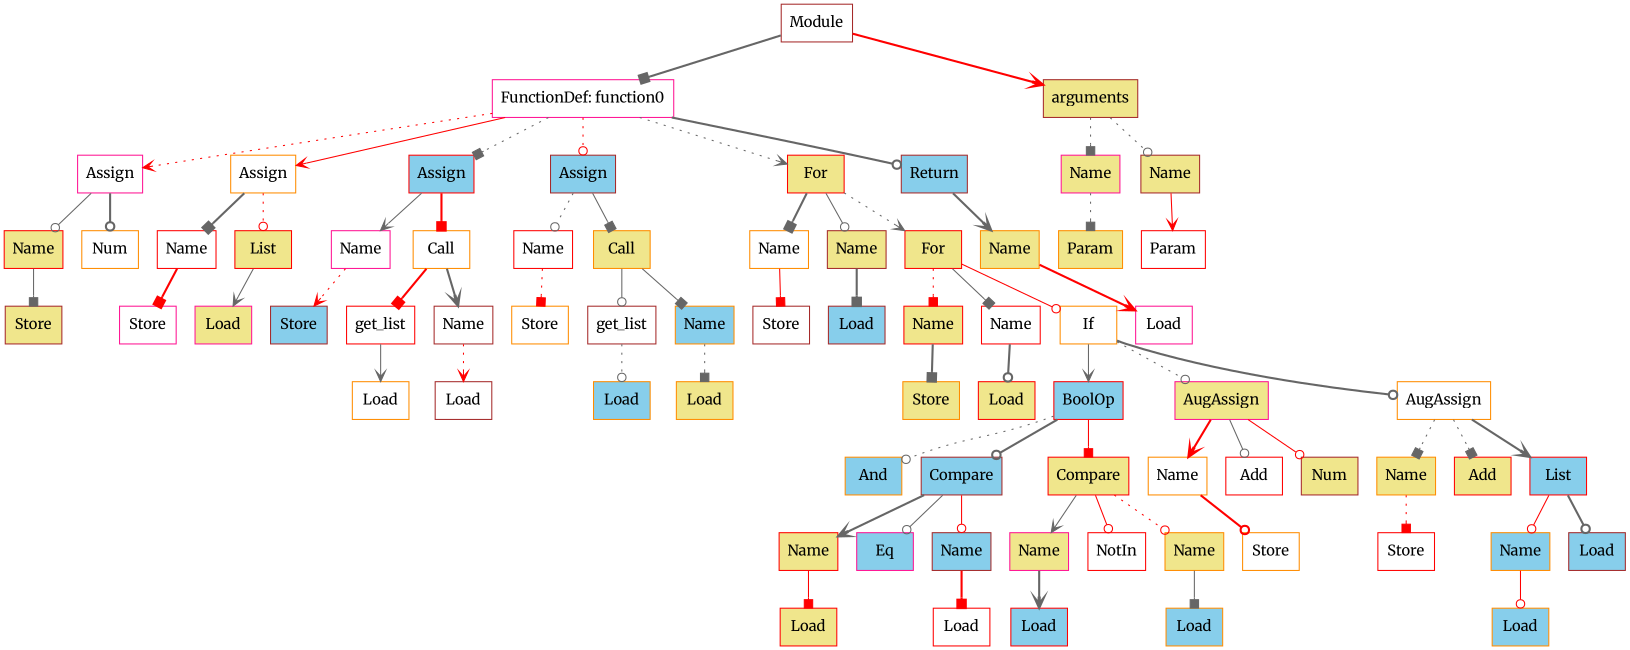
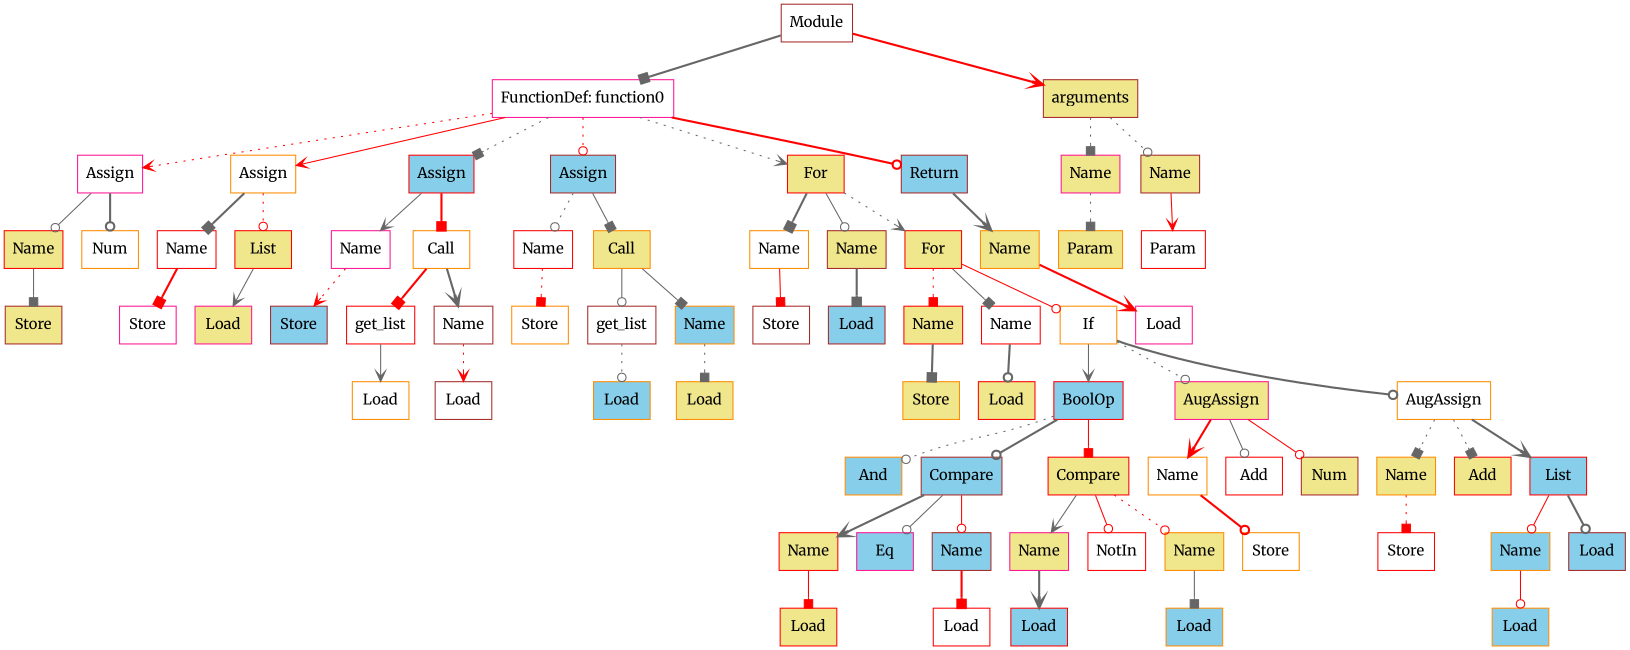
  digraph {
    fontname=Merriweather
    node [color=darkorange fillcolor=white fontname=Merriweather shape=rect style=filled]
    edge [arrowhead=box color=gray40 fontname=Merriweather style=solid]
    n1 [color=brown label=Module]
    n2 [color=deeppink label="FunctionDef: function0"]
    n3 [color=brown fillcolor=khaki label=arguments]
    n4 [color=deeppink label=Assign]
    n5 [label=Assign]
    n6 [color=red fillcolor=skyblue label=Assign]
    n7 [color=brown fillcolor=skyblue label=Assign]
    n8 [color=red fillcolor=khaki label=For]
    n9 [color=brown fillcolor=skyblue label=Return]
    n10 [color=deeppink fillcolor=khaki label=Name]
    n11 [color=brown fillcolor=khaki label=Name]
    n12 [color=red fillcolor=khaki label=Name]
    n13 [label=Num]
    n14 [color=red label=Name]
    n15 [color=red fillcolor=khaki label=List]
    n16 [color=deeppink label=Name]
    n17 [label=Call]
    n18 [color=red label=Name]
    n19 [fillcolor=khaki label=Call]
    n20 [label=Name]
    n21 [color=brown fillcolor=khaki label=Name]
    n22 [color=red fillcolor=khaki label=For]
    n23 [fillcolor=khaki label=Name]
    n24 [fillcolor=khaki label=Param]
    n25 [color=red label=Param]
    n26 [color=brown fillcolor=khaki label=Store]
    n27 [color=deeppink label=Store]
    n28 [color=deeppink fillcolor=khaki label=Load]
    n29 [color=brown fillcolor=skyblue label=Store]
    n30 [color=red label=get_list]
    n31 [color=brown label=Name]
    n32 [label=Store]
    n33 [color=brown label=get_list]
    n34 [fillcolor=skyblue label=Name]
    n35 [color=brown label=Store]
    n36 [color=brown fillcolor=skyblue label=Load]
    n37 [color=red fillcolor=khaki label=Name]
    n38 [color=red label=Name]
    n39 [label=If]
    n40 [color=deeppink label=Load]
    n41 [label=Load]
    n42 [color=brown label=Load]
    n43 [fillcolor=skyblue label=Load]
    n44 [fillcolor=khaki label=Load]
    n45 [fillcolor=khaki label=Store]
    n46 [color=red fillcolor=khaki label=Load]
    n47 [color=red fillcolor=skyblue label=BoolOp]
    n48 [color=deeppink fillcolor=khaki label=AugAssign]
    n49 [label=AugAssign]
    n50 [fillcolor=skyblue label=And]
    n51 [color=brown fillcolor=skyblue label=Compare]
    n52 [color=red fillcolor=khaki label=Compare]
    n53 [label=Name]
    n54 [color=red label=Add]
    n55 [color=brown fillcolor=khaki label=Num]
    n56 [fillcolor=khaki label=Name]
    n57 [color=red fillcolor=khaki label=Add]
    n58 [color=red fillcolor=skyblue label=List]
    n59 [color=red fillcolor=khaki label=Name]
    n60 [color=deeppink fillcolor=skyblue label=Eq]
    n61 [color=brown fillcolor=skyblue label=Name]
    n62 [color=deeppink fillcolor=khaki label=Name]
    n63 [color=red label=NotIn]
    n64 [fillcolor=khaki label=Name]
    n65 [label=Store]
    n66 [color=red label=Store]
    n67 [fillcolor=skyblue label=Name]
    n68 [color=brown fillcolor=skyblue label=Load]
    n69 [color=red fillcolor=khaki label=Load]
    n70 [color=red label=Load]
    n71 [color=red fillcolor=skyblue label=Load]
    n72 [fillcolor=skyblue label=Load]
    n73 [fillcolor=skyblue label=Load]
    n1 -> n2 [style=bold]
    n1 -> n3 [arrowhead=vee color=red style=bold]
    n2 -> n4 [arrowhead=vee color=red style=dotted]
    n2 -> n5 [arrowhead=vee color=red]
    n2 -> n6 [style=dotted]
    n2 -> n7 [arrowhead=odot color=red style=dotted]
    n2 -> n8 [arrowhead=vee style=dotted]
-   n2 -> n9 [arrowhead=odot style=bold]
+   n2 -> n9 [arrowhead=odot color=red style=bold]
    n3 -> n10 [style=dotted]
    n3 -> n11 [arrowhead=odot style=dotted]
    n4 -> n12 [arrowhead=odot]
    n4 -> n13 [arrowhead=odot style=bold]
    n5 -> n14 [style=bold]
    n5 -> n15 [arrowhead=odot color=red style=dotted]
    n6 -> n16 [arrowhead=vee]
    n6 -> n17 [color=red style=bold]
    n7 -> n18 [arrowhead=odot style=dotted]
    n7 -> n19
    n8 -> n20 [style=bold]
    n8 -> n21 [arrowhead=odot]
    n8 -> n22 [arrowhead=vee style=dotted]
    n9 -> n23 [arrowhead=vee style=bold]
    n10 -> n24 [style=dotted]
    n11 -> n25 [arrowhead=vee color=red]
    n12 -> n26
    n14 -> n27 [color=red style=bold]
    n15 -> n28 [arrowhead=vee]
    n16 -> n29 [arrowhead=vee color=red style=dotted]
    n17 -> n30 [color=red style=bold]
    n17 -> n31 [arrowhead=vee style=bold]
    n18 -> n32 [color=red style=dotted]
    n19 -> n33 [arrowhead=odot]
    n19 -> n34
    n20 -> n35 [color=red]
    n21 -> n36 [style=bold]
    n22 -> n37 [color=red style=dotted]
    n22 -> n38
    n22 -> n39 [arrowhead=odot color=red]
    n23 -> n40 [arrowhead=vee color=red style=bold]
    n30 -> n41 [arrowhead=vee]
    n31 -> n42 [arrowhead=vee color=red style=dotted]
    n33 -> n43 [arrowhead=odot style=dotted]
    n34 -> n44 [style=dotted]
    n37 -> n45 [style=bold]
    n38 -> n46 [arrowhead=odot style=bold]
    n39 -> n47 [arrowhead=vee]
    n39 -> n48 [arrowhead=odot style=dotted]
    n39 -> n49 [arrowhead=odot style=bold]
    n47 -> n50 [arrowhead=odot style=dotted]
    n47 -> n51 [arrowhead=odot style=bold]
    n47 -> n52 [color=red]
    n48 -> n53 [arrowhead=vee color=red style=bold]
    n48 -> n54 [arrowhead=odot]
    n48 -> n55 [arrowhead=odot color=red]
    n49 -> n56 [style=dotted]
    n49 -> n57 [style=dotted]
    n49 -> n58 [arrowhead=vee style=bold]
    n51 -> n59 [arrowhead=vee style=bold]
    n51 -> n60 [arrowhead=odot]
    n51 -> n61 [arrowhead=odot color=red]
    n52 -> n62 [arrowhead=vee]
    n52 -> n63 [arrowhead=odot color=red]
    n52 -> n64 [arrowhead=odot color=red style=dotted]
    n53 -> n65 [arrowhead=odot color=red style=bold]
    n56 -> n66 [color=red style=dotted]
    n58 -> n67 [arrowhead=odot color=red]
    n58 -> n68 [arrowhead=odot style=bold]
    n59 -> n69 [color=red]
    n61 -> n70 [color=red style=bold]
    n62 -> n71 [arrowhead=vee style=bold]
    n64 -> n72
    n67 -> n73 [arrowhead=odot color=red]
  }
